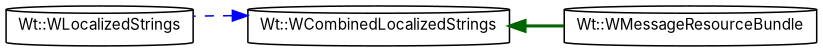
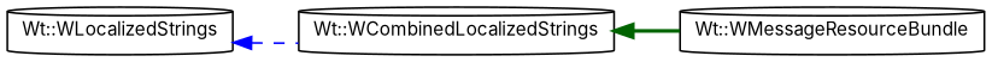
  digraph {
    fontname=Inter
    rankdir=LR
    node [color=black fillcolor=white fontname=Inter fontsize=10 shape=cylinder style=filled]
    edge [dir=back fontname=Inter fontsize=10 labelfontname=Helvetica labelfontsize=10]
    n1 [height=0.2 label="Wt::WLocalizedStrings" width=0.4]
    n2 [height=0.2 label="Wt::WCombinedLocalizedStrings" width=0.4]
    n3 [height=0.2 label="Wt::WMessageResourceBundle" width=0.4]
-   n2 -> n1 [color=blue style=dashed]
+   n1 -> n2 [color=blue style=dashed]
    n2 -> n3 [color=darkgreen style=bold]
  }
